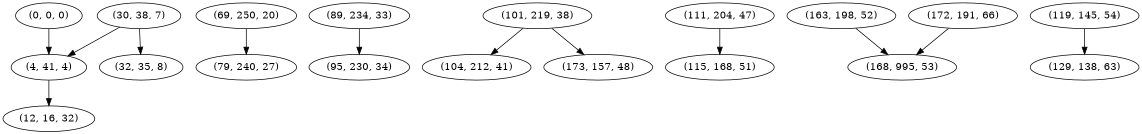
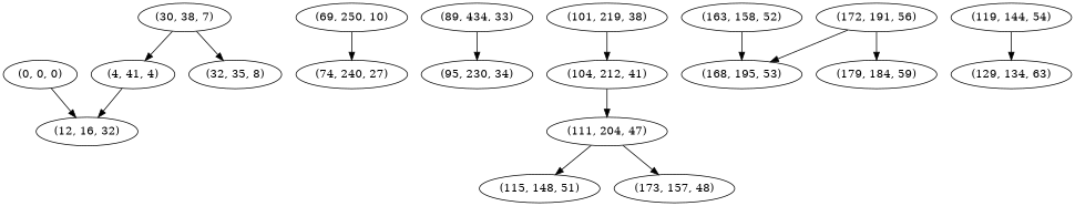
  digraph {
    "(0, 0, 0)"
    "(4, 41, 4)"
    n3 [label="(12, 16, 32)"]
    "(30, 38, 7)"
    n5 [label="(32, 35, 8)"]
-   "(69, 250, 20)"
-   "(79, 240, 27)"
-   "(89, 234, 33)"
+   "(69, 250, 20)" [label="(69, 250, 10)"]
+   "(79, 240, 27)" [label="(74, 240, 27)"]
+   "(89, 234, 33)" [label="(89, 434, 33)"]
    "(95, 230, 34)"
    "(101, 219, 38)"
    "(104, 212, 41)"
    "(111, 204, 47)"
-   "(115, 148, 51)" [label="(115, 168, 51)"]
+   "(115, 148, 51)"
    n14 [label="(173, 157, 48)"]
-   "(163, 198, 52)"
-   "(168, 195, 53)" [label="(168, 995, 53)"]
-   "(119, 144, 54)" [label="(119, 145, 54)"]
-   "(129, 134, 63)" [label="(129, 138, 63)"]
-   "(172, 191, 56)" [label="(172, 191, 66)"]
-   "(0, 0, 0)" -> "(4, 41, 4)"
+   "(163, 198, 52)" [label="(163, 158, 52)"]
+   "(168, 195, 53)"
+   "(119, 144, 54)"
+   "(129, 134, 63)"
+   "(172, 191, 56)"
+   "(179, 184, 59)"
+   "(0, 0, 0)" -> n3
    "(4, 41, 4)" -> n3
    "(30, 38, 7)" -> "(4, 41, 4)"
    "(30, 38, 7)" -> n5
    "(69, 250, 20)" -> "(79, 240, 27)"
    "(89, 234, 33)" -> "(95, 230, 34)"
    "(101, 219, 38)" -> "(104, 212, 41)"
+   "(104, 212, 41)" -> "(111, 204, 47)"
    "(111, 204, 47)" -> "(115, 148, 51)"
-   "(101, 219, 38)" -> n14
+   "(111, 204, 47)" -> n14
    "(163, 198, 52)" -> "(168, 195, 53)"
    "(119, 144, 54)" -> "(129, 134, 63)"
    "(172, 191, 56)" -> "(168, 195, 53)"
+   "(172, 191, 56)" -> "(179, 184, 59)"
  }
